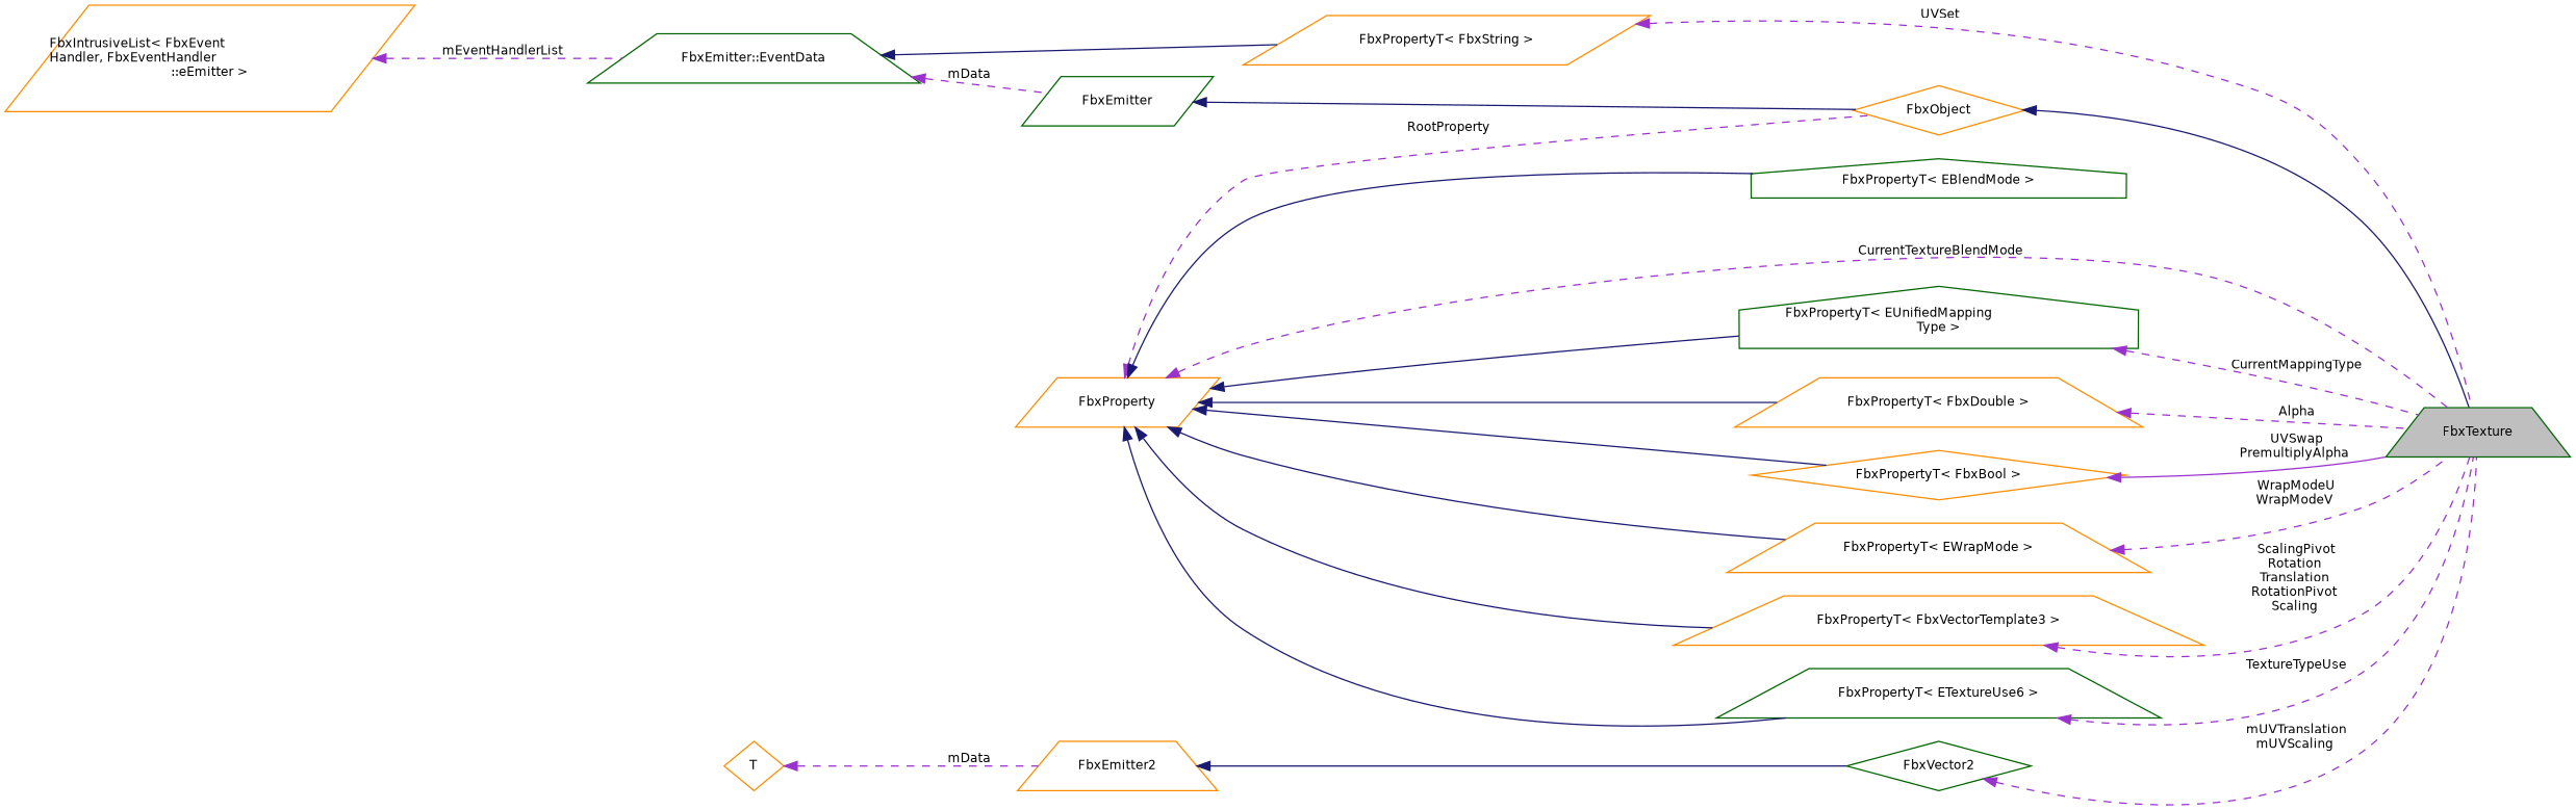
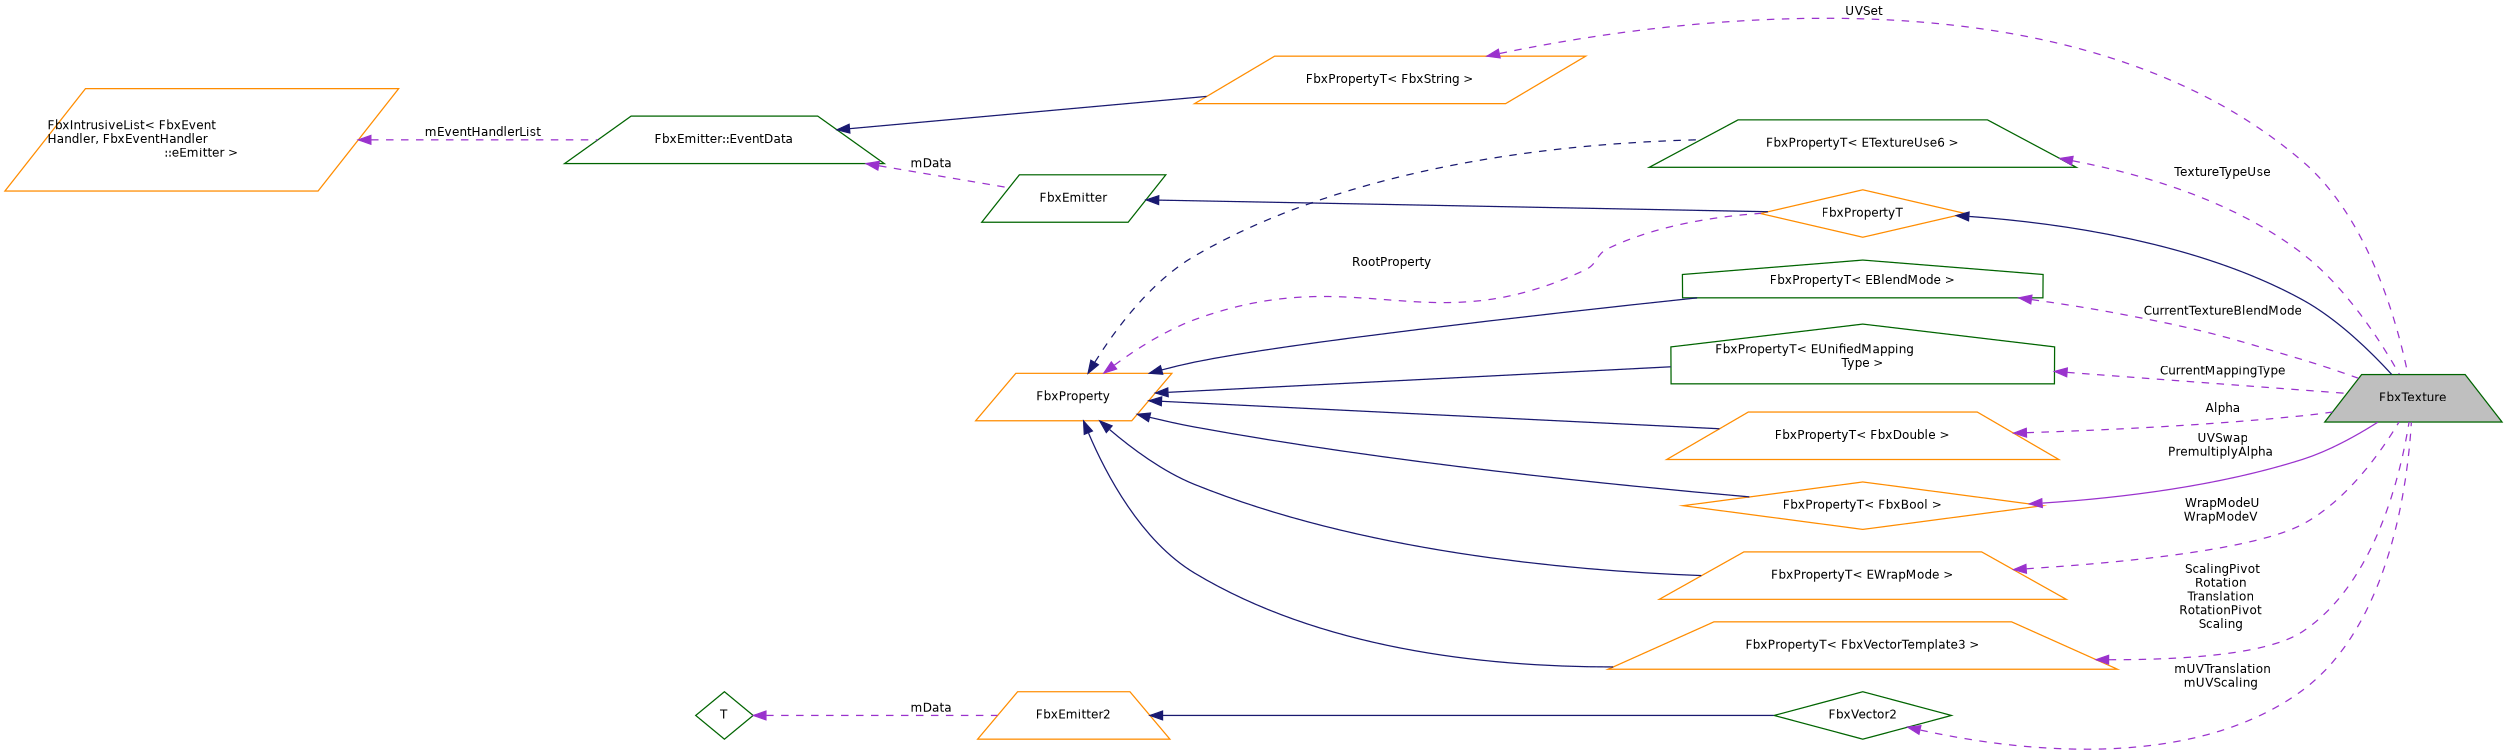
  digraph {
    rankdir=LR
    node [color=darkorange fillcolor=white fontname=Helvetica fontsize=10 shape=trapezium style=filled]
    edge [color=darkorchid3 dir=back fontname=Helvetica fontsize=10 labelfontname=Helvetica labelfontsize=10 style=solid]
    n1 [color=darkgreen fillcolor=grey75 fontcolor=black height=0.2 label=FbxTexture width=0.4]
-   n2 [height=0.2 label=FbxObject shape=diamond width=0.4]
+   n2 [height=0.2 label=FbxPropertyT shape=diamond width=0.4]
    n3 [color=darkgreen height=0.2 label=FbxEmitter shape=parallelogram width=0.4]
    n4 [color=darkgreen height=0.2 label="FbxEmitter::EventData" width=0.4]
    n5 [height=0.2 label="FbxPropertyT\< FbxString \>" shape=parallelogram width=0.4]
    n6 [height=0.2 label="FbxIntrusiveList\< FbxEvent\lHandler, FbxEventHandler\l::eEmitter \>" shape=parallelogram width=0.4]
    n7 [height=0.2 label=FbxProperty shape=parallelogram width=0.4]
    n8 [color=darkgreen height=0.2 label="FbxPropertyT\< EUnifiedMapping\lType \>" shape=house width=0.4]
    n9 [height=0.2 label="FbxPropertyT\< FbxDouble \>" width=0.4]
    n10 [height=0.2 label="FbxPropertyT\< FbxBool \>" shape=diamond width=0.4]
    n11 [height=0.2 label="FbxPropertyT\< EWrapMode \>" width=0.4]
    n12 [height=0.2 label="FbxPropertyT\< FbxVectorTemplate3 \>" width=0.4]
    n13 [color=darkgreen height=0.2 label="FbxPropertyT\< ETextureUse6 \>" width=0.4]
    n14 [color=darkgreen height=0.2 label="FbxPropertyT\< EBlendMode \>" shape=house width=0.4]
    n15 [color=darkgreen height=0.2 label=FbxVector2 shape=diamond width=0.4]
    n16 [height=0.2 label=FbxEmitter2 width=0.4]
-   n17 [height=0.2 label=T shape=diamond width=0.4]
+   n17 [color=darkgreen height=0.2 label=T shape=diamond width=0.4]
    n2 -> n1 [color=midnightblue]
    n3 -> n2 [color=midnightblue]
    n4 -> n3 [label=" mData" style=dashed]
    n4 -> n5 [color=midnightblue]
    n5 -> n1 [label=" UVSet" style=dashed]
    n6 -> n4 [label=" mEventHandlerList" style=dashed]
    n7 -> n2 [label=" RootProperty" style=dashed]
    n7 -> n8 [color=midnightblue]
    n7 -> n9 [color=midnightblue]
    n7 -> n10 [color=midnightblue]
    n7 -> n11 [color=midnightblue]
    n7 -> n12 [color=midnightblue]
-   n7 -> n13 [color=midnightblue]
+   n7 -> n13 [color=midnightblue style=dashed]
    n7 -> n14 [color=midnightblue]
    n8 -> n1 [label=" CurrentMappingType" style=dashed]
    n9 -> n1 [label=" Alpha" style=dashed]
    n10 -> n1 [label=" UVSwap\nPremultiplyAlpha"]
    n11 -> n1 [label=" WrapModeU\nWrapModeV" style=dashed]
    n12 -> n1 [label=" ScalingPivot\nRotation\nTranslation\nRotationPivot\nScaling" style=dashed]
    n13 -> n1 [label=" TextureTypeUse" style=dashed]
-   n7 -> n1 [label=" CurrentTextureBlendMode" style=dashed]
+   n14 -> n1 [label=" CurrentTextureBlendMode" style=dashed]
    n15 -> n1 [label=" mUVTranslation\nmUVScaling" style=dashed]
    n16 -> n15 [color=midnightblue]
    n17 -> n16 [label=" mData" style=dashed]
  }
